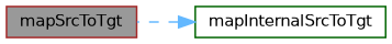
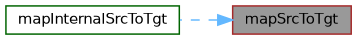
  digraph {
    rankdir=RL
    fontname="DejaVu Sans"
    node [fontname="DejaVu Sans" fontsize=10 shape=box style=filled]
    n1 [color=brown fillcolor=grey60 fontcolor=black height=0.2 label=mapSrcToTgt width=0.4]
    n2 [color=darkgreen fillcolor=white height=0.2 label=mapInternalSrcToTgt width=0.4]
-   n2 -> n1 [color=steelblue1 dir=back fontname="DejaVu Sans" fontsize=10 labelfontname=Helvetica labelfontsize=10 style=dashed]
+   n1 -> n2 [color=steelblue1 dir=back fontname="DejaVu Sans" fontsize=10 labelfontname=Helvetica labelfontsize=10 style=dashed]
  }
